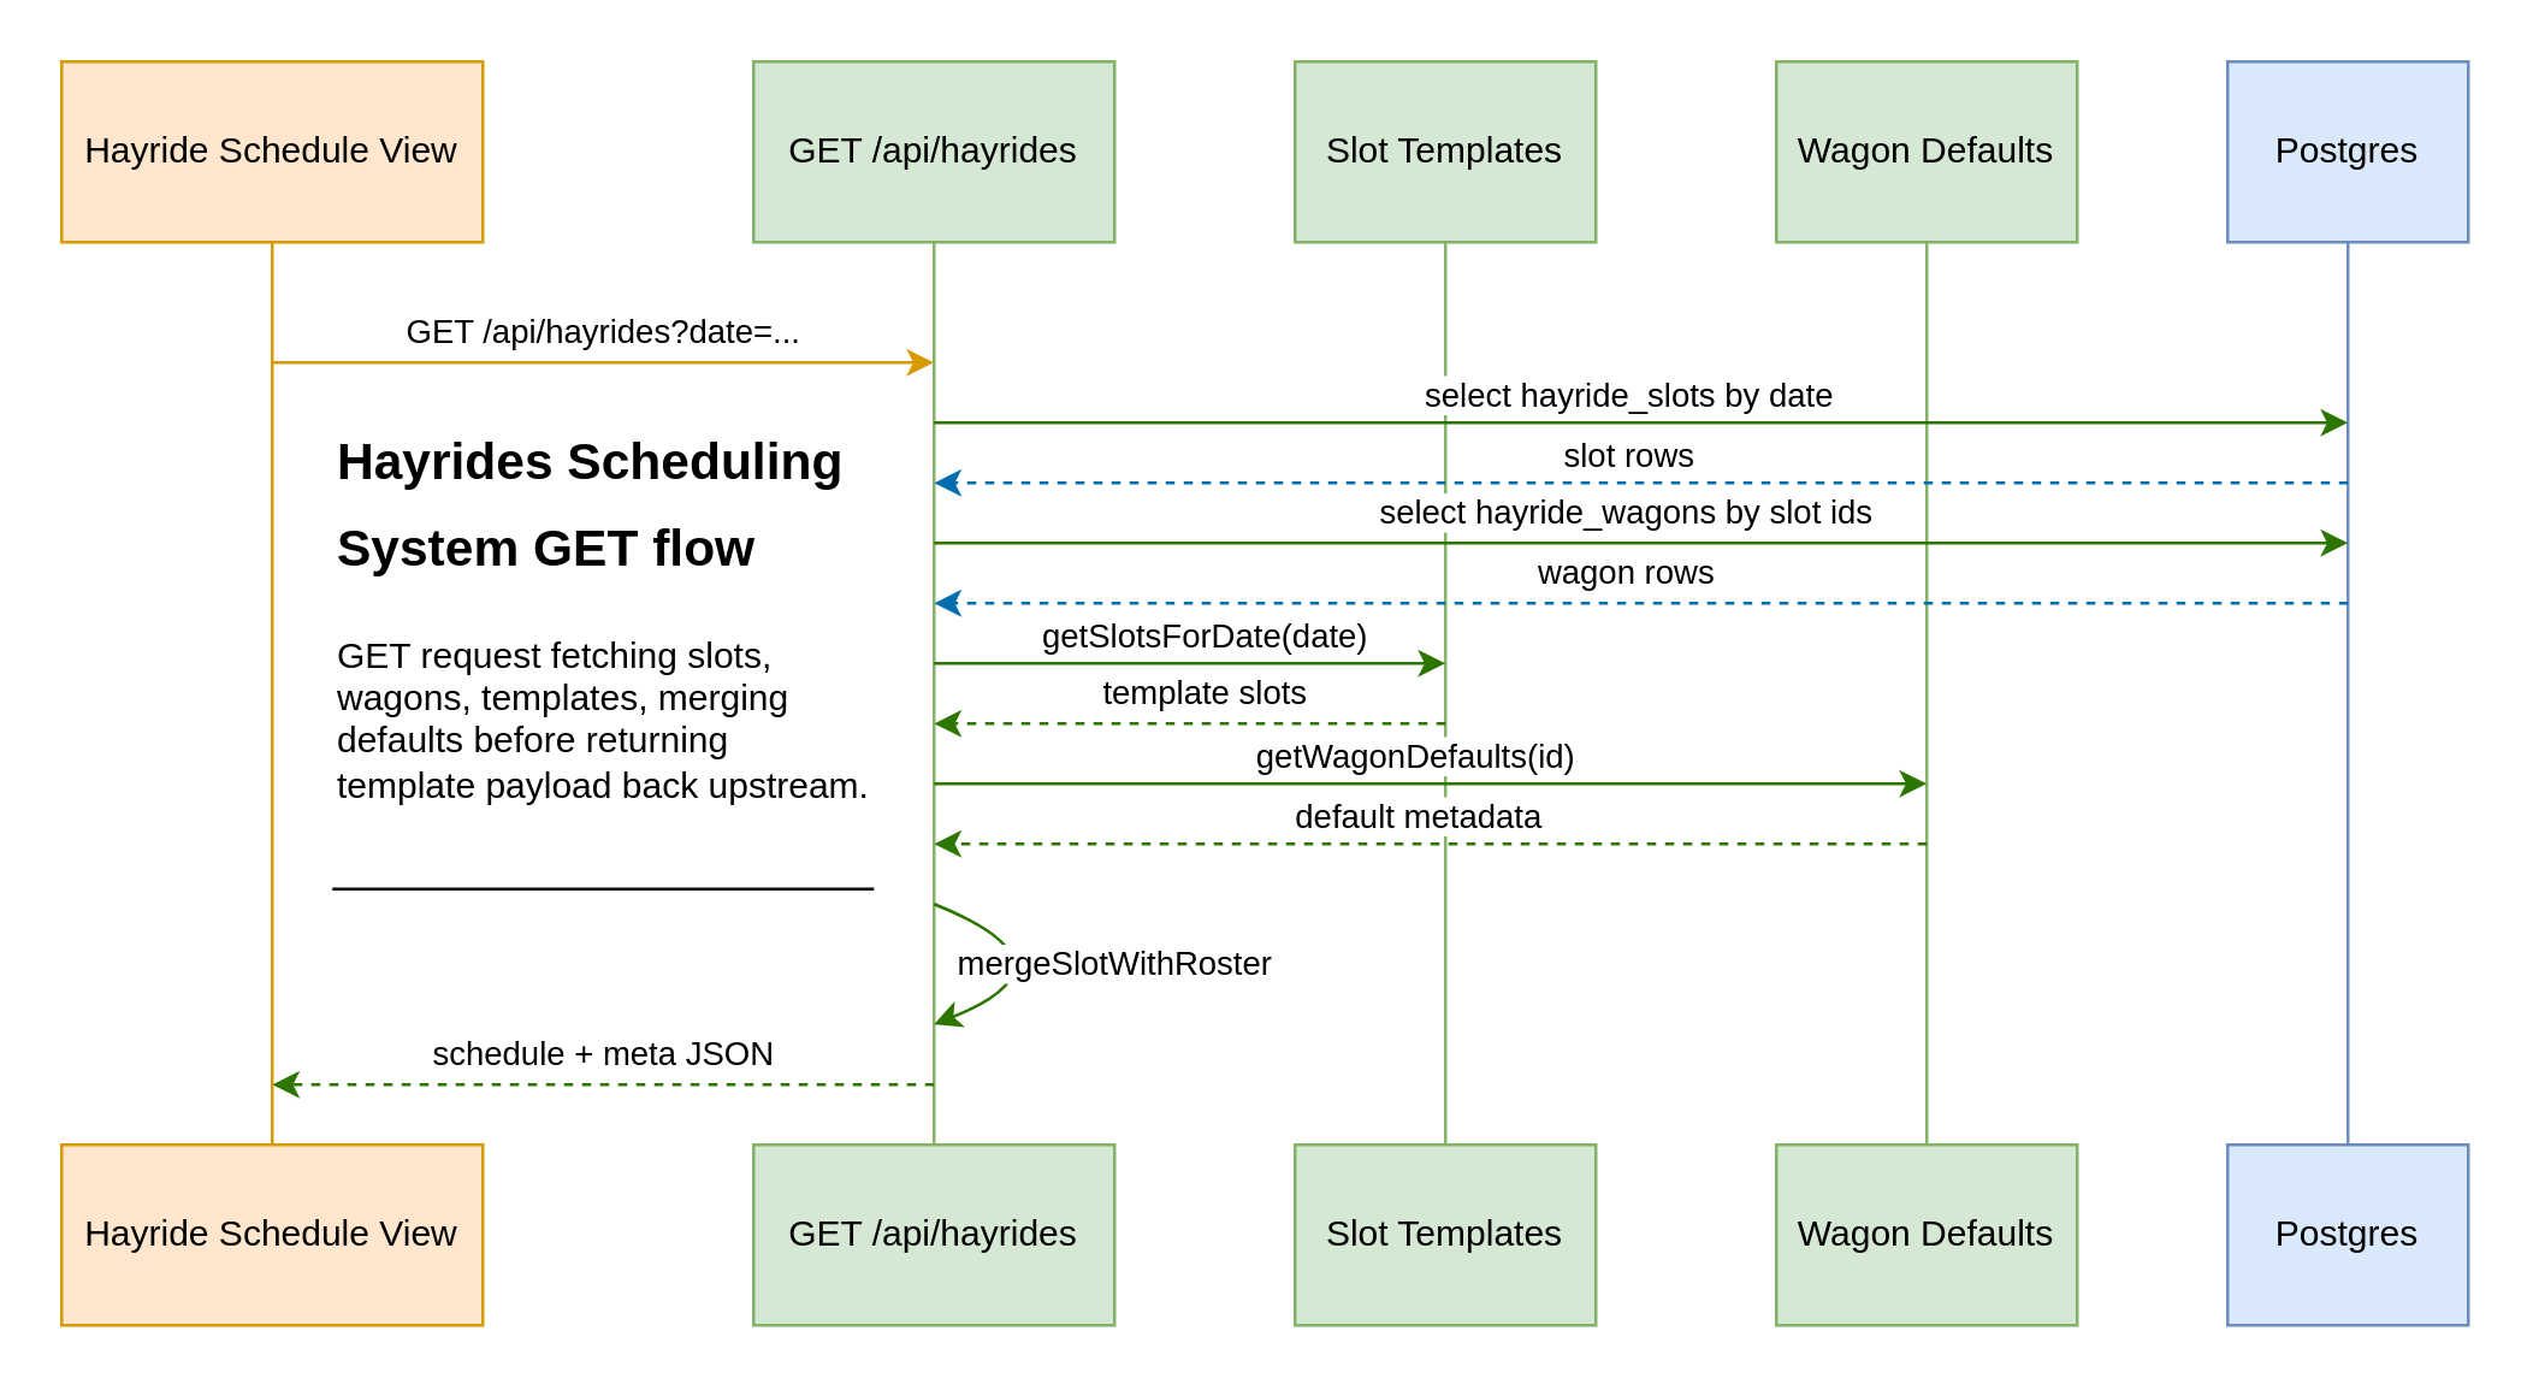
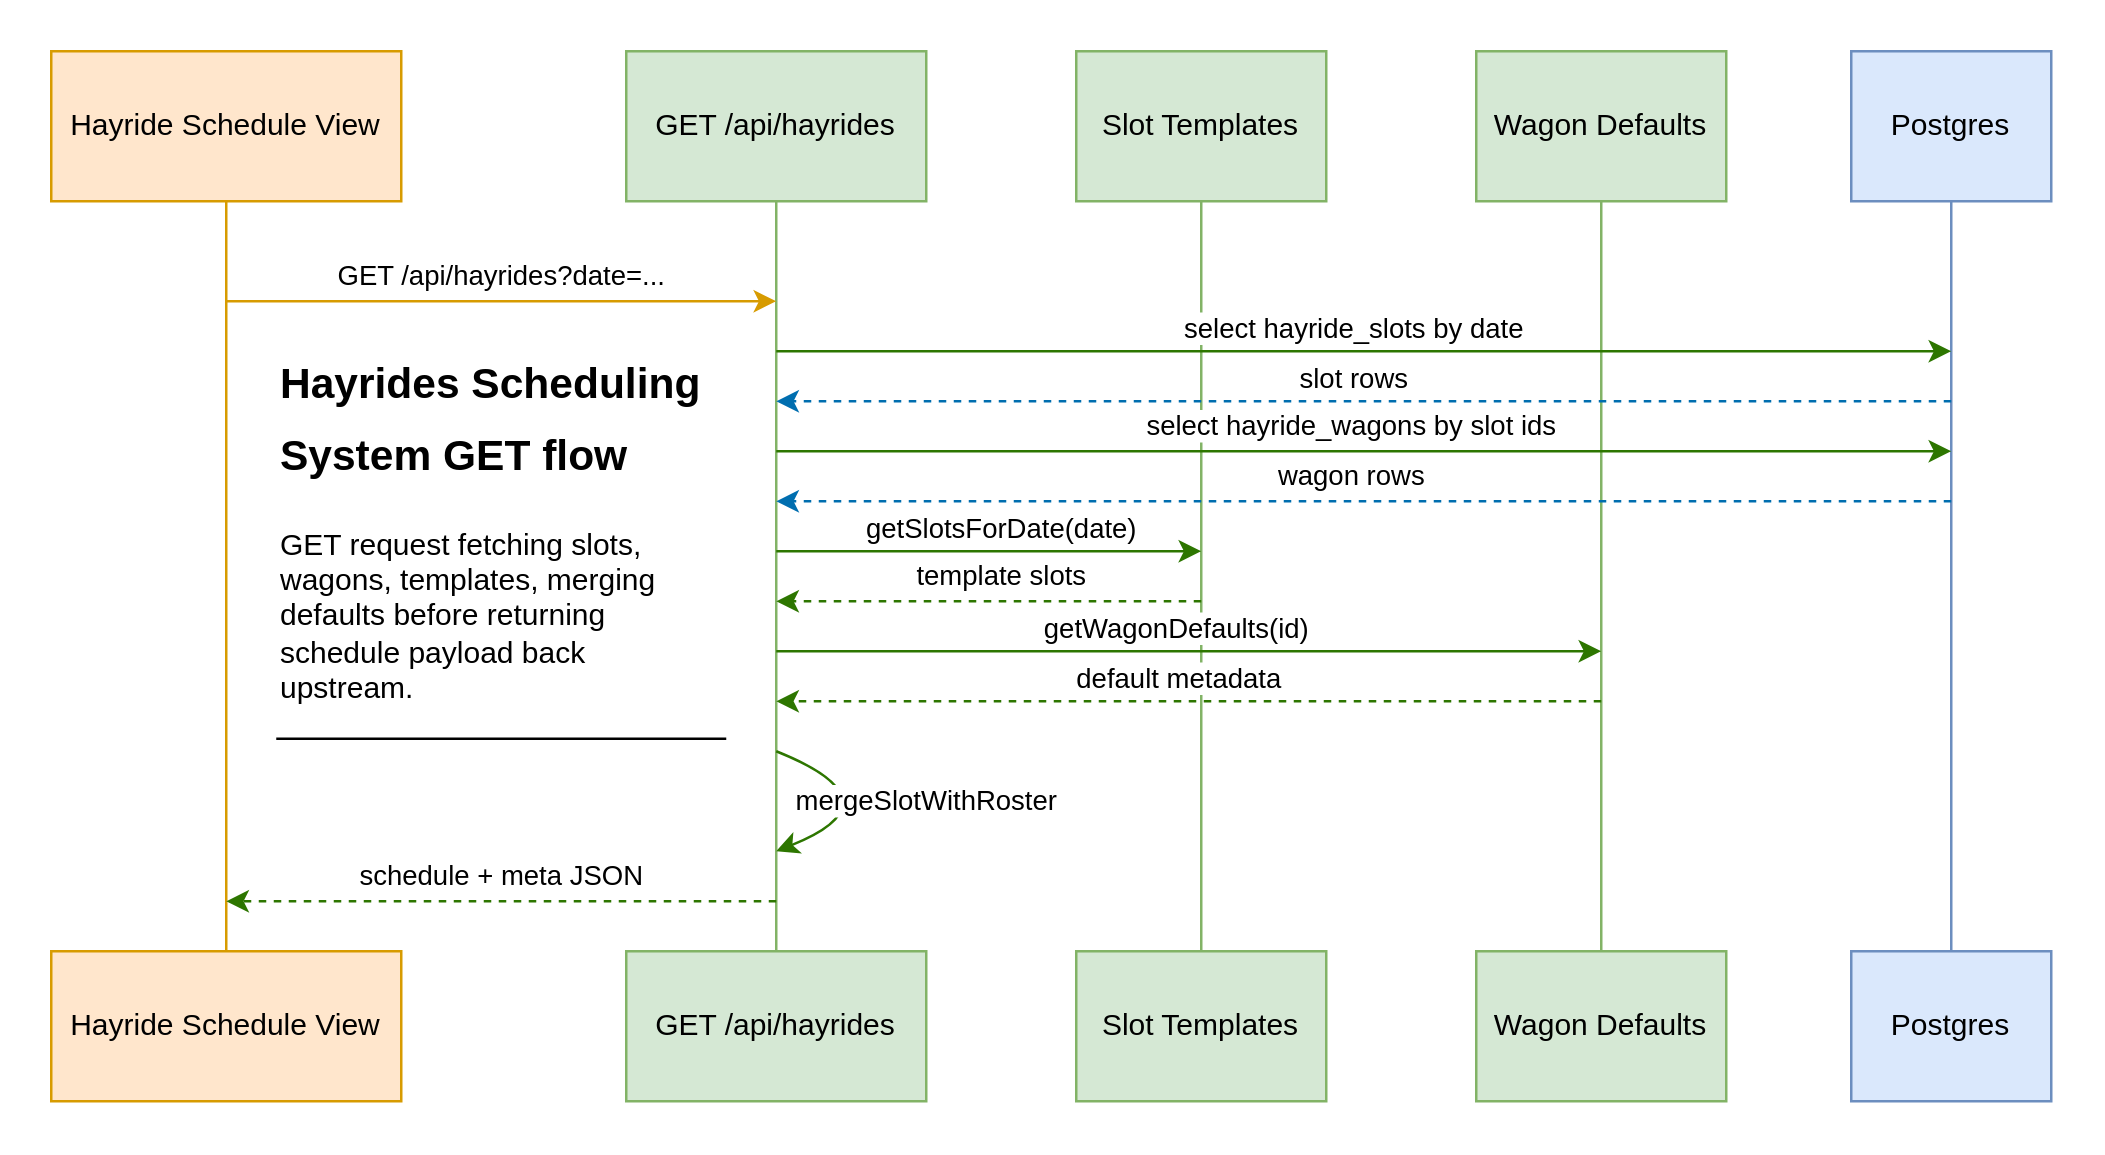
  <mxCell id="0" />
  <mxCell id="1" parent="0" />
  <mxCell id="2" style="edgeStyle=orthogonalEdgeStyle;rounded=0;orthogonalLoop=1;jettySize=auto;html=1;entryX=0.5;entryY=0;entryDx=0;entryDy=0;endArrow=none;endFill=0;fillColor=#ffe6cc;strokeColor=#d79b00;" edge="1" parent="1" source="3" target="4"><mxGeometry relative="1" as="geometry" /></mxCell>
  <mxCell id="3" value="Hayride Schedule View" style="rounded=0;whiteSpace=wrap;html=1;fillColor=#ffe6cc;strokeColor=#d79b00;" vertex="1" parent="1"><mxGeometry x="20" y="20" width="140" height="60" as="geometry" /></mxCell>
  <mxCell id="4" value="Hayride Schedule View" style="rounded=0;whiteSpace=wrap;html=1;fillColor=#ffe6cc;strokeColor=#d79b00;" vertex="1" parent="1"><mxGeometry x="20" y="380" width="140" height="60" as="geometry" /></mxCell>
  <mxCell id="5" value="GET /api/hayrides" style="rounded=0;whiteSpace=wrap;html=1;fillColor=#d5e8d4;strokeColor=#82b366;" vertex="1" parent="1"><mxGeometry x="250" y="20" width="120" height="60" as="geometry" /></mxCell>
  <mxCell id="6" style="edgeStyle=orthogonalEdgeStyle;rounded=0;orthogonalLoop=1;jettySize=auto;html=1;entryX=0.5;entryY=1;entryDx=0;entryDy=0;endArrow=none;endFill=0;fillColor=#d5e8d4;strokeColor=#82b366;" edge="1" parent="1" source="7" target="5"><mxGeometry relative="1" as="geometry" /></mxCell>
  <mxCell id="7" value="GET /api/hayrides" style="rounded=0;whiteSpace=wrap;html=1;fillColor=#d5e8d4;strokeColor=#82b366;" vertex="1" parent="1"><mxGeometry x="250" y="380" width="120" height="60" as="geometry" /></mxCell>
  <mxCell id="8" value="Slot Templates" style="rounded=0;whiteSpace=wrap;html=1;fillColor=#d5e8d4;strokeColor=#82b366;" vertex="1" parent="1"><mxGeometry x="430" y="20" width="100" height="60" as="geometry" /></mxCell>
  <mxCell id="9" style="edgeStyle=orthogonalEdgeStyle;rounded=0;orthogonalLoop=1;jettySize=auto;html=1;entryX=0.5;entryY=1;entryDx=0;entryDy=0;endArrow=none;endFill=0;fillColor=#d5e8d4;strokeColor=#82b366;" edge="1" parent="1" source="10" target="8"><mxGeometry relative="1" as="geometry" /></mxCell>
  <mxCell id="10" value="Slot Templates" style="rounded=0;whiteSpace=wrap;html=1;fillColor=#d5e8d4;strokeColor=#82b366;" vertex="1" parent="1"><mxGeometry x="430" y="380" width="100" height="60" as="geometry" /></mxCell>
  <mxCell id="11" value="Wagon Defaults" style="rounded=0;whiteSpace=wrap;html=1;fillColor=#d5e8d4;strokeColor=#82b366;" vertex="1" parent="1"><mxGeometry x="590" y="20" width="100" height="60" as="geometry" /></mxCell>
  <mxCell id="12" style="edgeStyle=orthogonalEdgeStyle;rounded=0;orthogonalLoop=1;jettySize=auto;html=1;entryX=0.5;entryY=1;entryDx=0;entryDy=0;endArrow=none;endFill=0;fillColor=#d5e8d4;strokeColor=#82b366;" edge="1" parent="1" source="13" target="11"><mxGeometry relative="1" as="geometry" /></mxCell>
  <mxCell id="13" value="Wagon Defaults" style="rounded=0;whiteSpace=wrap;html=1;fillColor=#d5e8d4;strokeColor=#82b366;" vertex="1" parent="1"><mxGeometry x="590" y="380" width="100" height="60" as="geometry" /></mxCell>
  <mxCell id="14" value="Postgres" style="rounded=0;whiteSpace=wrap;html=1;fillColor=#dae8fc;strokeColor=#6c8ebf;" vertex="1" parent="1"><mxGeometry x="740" y="20" width="80" height="60" as="geometry" /></mxCell>
  <mxCell id="15" style="edgeStyle=orthogonalEdgeStyle;rounded=0;orthogonalLoop=1;jettySize=auto;html=1;entryX=0.5;entryY=1;entryDx=0;entryDy=0;endArrow=none;endFill=0;fillColor=#dae8fc;strokeColor=#6c8ebf;" edge="1" parent="1" source="16" target="14"><mxGeometry relative="1" as="geometry" /></mxCell>
  <mxCell id="16" value="Postgres" style="rounded=0;whiteSpace=wrap;html=1;fillColor=#dae8fc;strokeColor=#6c8ebf;" vertex="1" parent="1"><mxGeometry x="740" y="380" width="80" height="60" as="geometry" /></mxCell>
  <mxCell id="17" value="GET /api/hayrides?date=..." style="endArrow=classic;html=1;rounded=0;fillColor=#ffe6cc;strokeColor=#d79b00;" edge="1" parent="1"><mxGeometry y="10" width="50" height="50" relative="1" as="geometry"><mxPoint x="90" y="120" as="sourcePoint" /><mxPoint x="310" y="120" as="targetPoint" /><mxPoint as="offset" /></mxGeometry></mxCell>
  <mxCell id="18" value="" style="endArrow=classic;html=1;rounded=0;fillColor=#60a917;strokeColor=#2D7600;" edge="1" parent="1"><mxGeometry width="50" height="50" relative="1" as="geometry"><mxPoint x="310" y="140" as="sourcePoint" /><mxPoint x="780" y="140" as="targetPoint" /></mxGeometry></mxCell>
  <mxCell id="19" value="select hayride_slots by date" style="edgeLabel;html=1;align=center;verticalAlign=middle;resizable=0;points=[];" vertex="1" connectable="0" parent="18"><mxGeometry x="0.164" y="-1" relative="1" as="geometry"><mxPoint x="-44" y="-11" as="offset" /></mxGeometry></mxCell>
  <mxCell id="20" value="" style="endArrow=classic;html=1;rounded=0;dashed=1;fillColor=#1ba1e2;strokeColor=#006EAF;" edge="1" parent="1"><mxGeometry width="50" height="50" relative="1" as="geometry"><mxPoint x="780" y="160" as="sourcePoint" /><mxPoint x="310" y="160" as="targetPoint" /></mxGeometry></mxCell>
  <mxCell id="21" value="slot rows" style="edgeLabel;html=1;align=center;verticalAlign=middle;resizable=0;points=[];" vertex="1" connectable="0" parent="20"><mxGeometry x="-0.067" y="3" relative="1" as="geometry"><mxPoint x="-21" y="-13" as="offset" /></mxGeometry></mxCell>
  <mxCell id="22" value="select hayride_wagons by slot ids" style="endArrow=classic;html=1;rounded=0;fillColor=#60a917;strokeColor=#2D7600;" edge="1" parent="1"><mxGeometry x="-0.022" y="10" width="50" height="50" relative="1" as="geometry"><mxPoint x="310" y="180" as="sourcePoint" /><mxPoint x="780" y="180" as="targetPoint" /><mxPoint as="offset" /></mxGeometry></mxCell>
  <mxCell id="23" value="wagon rows" style="endArrow=classic;html=1;rounded=0;dashed=1;fillColor=#1ba1e2;strokeColor=#006EAF;" edge="1" parent="1"><mxGeometry x="0.021" y="-10" width="50" height="50" relative="1" as="geometry"><mxPoint x="780" y="200" as="sourcePoint" /><mxPoint x="310" y="200" as="targetPoint" /><mxPoint as="offset" /></mxGeometry></mxCell>
  <mxCell id="24" value="" style="endArrow=classic;html=1;rounded=0;fillColor=#60a917;strokeColor=#2D7600;" edge="1" parent="1"><mxGeometry width="50" height="50" relative="1" as="geometry"><mxPoint x="310" y="220" as="sourcePoint" /><mxPoint x="480" y="220" as="targetPoint" /></mxGeometry></mxCell>
  <mxCell id="25" value="getSlotsForDate(date)" style="edgeLabel;html=1;align=center;verticalAlign=middle;resizable=0;points=[];" vertex="1" connectable="0" parent="24"><mxGeometry x="0.417" y="3" relative="1" as="geometry"><mxPoint x="-31" y="-7" as="offset" /></mxGeometry></mxCell>
  <mxCell id="26" value="template slots" style="endArrow=classic;html=1;rounded=0;dashed=1;fillColor=#60a917;strokeColor=#2D7600;" edge="1" parent="1"><mxGeometry x="-0.059" y="-10" width="50" height="50" relative="1" as="geometry"><mxPoint x="480" y="240" as="sourcePoint" /><mxPoint x="310" y="240" as="targetPoint" /><mxPoint as="offset" /></mxGeometry></mxCell>
  <mxCell id="27" value="" style="endArrow=classic;html=1;rounded=0;fillColor=#60a917;strokeColor=#2D7600;" edge="1" parent="1"><mxGeometry width="50" height="50" relative="1" as="geometry"><mxPoint x="310" y="260" as="sourcePoint" /><mxPoint x="640" y="260" as="targetPoint" /></mxGeometry></mxCell>
  <mxCell id="28" value="getWagonDefaults(id)" style="edgeLabel;html=1;align=center;verticalAlign=middle;resizable=0;points=[];" vertex="1" connectable="0" parent="27"><mxGeometry x="-0.004" y="2" relative="1" as="geometry"><mxPoint x="-5" y="-8" as="offset" /></mxGeometry></mxCell>
  <mxCell id="29" value="" style="endArrow=classic;html=1;rounded=0;dashed=1;fillColor=#60a917;strokeColor=#2D7600;" edge="1" parent="1"><mxGeometry width="50" height="50" relative="1" as="geometry"><mxPoint x="640" y="280" as="sourcePoint" /><mxPoint x="310" y="280" as="targetPoint" /></mxGeometry></mxCell>
  <mxCell id="30" value="default metadata" style="edgeLabel;html=1;align=center;verticalAlign=middle;resizable=0;points=[];" vertex="1" connectable="0" parent="29"><mxGeometry x="0.007" y="-2" relative="1" as="geometry"><mxPoint x="-4" y="-8" as="offset" /></mxGeometry></mxCell>
  <mxCell id="31" value="mergeSlotWithRoster" style="curved=1;endArrow=classic;html=1;rounded=0;fillColor=#60a917;strokeColor=#2D7600;" edge="1" parent="1"><mxGeometry y="10" width="50" height="50" relative="1" as="geometry"><mxPoint x="310" y="300" as="sourcePoint" /><mxPoint x="310" y="340" as="targetPoint" /><Array as="points"><mxPoint x="360" y="320" /></Array><mxPoint x="6" y="-9" as="offset" /></mxGeometry></mxCell>
  <mxCell id="32" value="schedule + meta JSON" style="endArrow=classic;html=1;rounded=0;dashed=1;fillColor=#60a917;strokeColor=#2D7600;" edge="1" parent="1"><mxGeometry y="-10" width="50" height="50" relative="1" as="geometry"><mxPoint x="310" y="360" as="sourcePoint" /><mxPoint x="90" y="360" as="targetPoint" /><mxPoint as="offset" /></mxGeometry></mxCell>
- <mxCell id="33" value="&lt;h1 style=&quot;margin-top: 0px;&quot;&gt;&lt;span style=&quot;font-size: 17px; text-align: center;&quot;&gt;Hayrides Scheduling System GET flow&lt;/span&gt;&lt;/h1&gt;&lt;p&gt;GET request fetching slots, wagons, templates, merging defaults before returning template payload back upstream.&lt;/p&gt;" style="text;html=1;whiteSpace=wrap;overflow=hidden;rounded=0;" vertex="1" parent="1"><mxGeometry x="110" y="130" width="180" height="210" as="geometry" /></mxCell>
+ <mxCell id="33" value="&lt;h1 style=&quot;margin-top: 0px;&quot;&gt;&lt;span style=&quot;font-size: 17px; text-align: center;&quot;&gt;Hayrides Scheduling System GET flow&lt;/span&gt;&lt;/h1&gt;&lt;p&gt;GET request fetching slots, wagons, templates, merging defaults before returning schedule payload back upstream.&lt;/p&gt;" style="text;html=1;whiteSpace=wrap;overflow=hidden;rounded=0;" vertex="1" parent="1"><mxGeometry x="110" y="130" width="180" height="210" as="geometry" /></mxCell>
  <mxCell id="34" value="" style="line;strokeWidth=1;rotatable=0;dashed=0;labelPosition=right;align=left;verticalAlign=middle;spacingTop=0;spacingLeft=6;points=[];portConstraint=eastwest;" vertex="1" parent="1"><mxGeometry x="110" y="290" width="180" height="10" as="geometry" /></mxCell>
